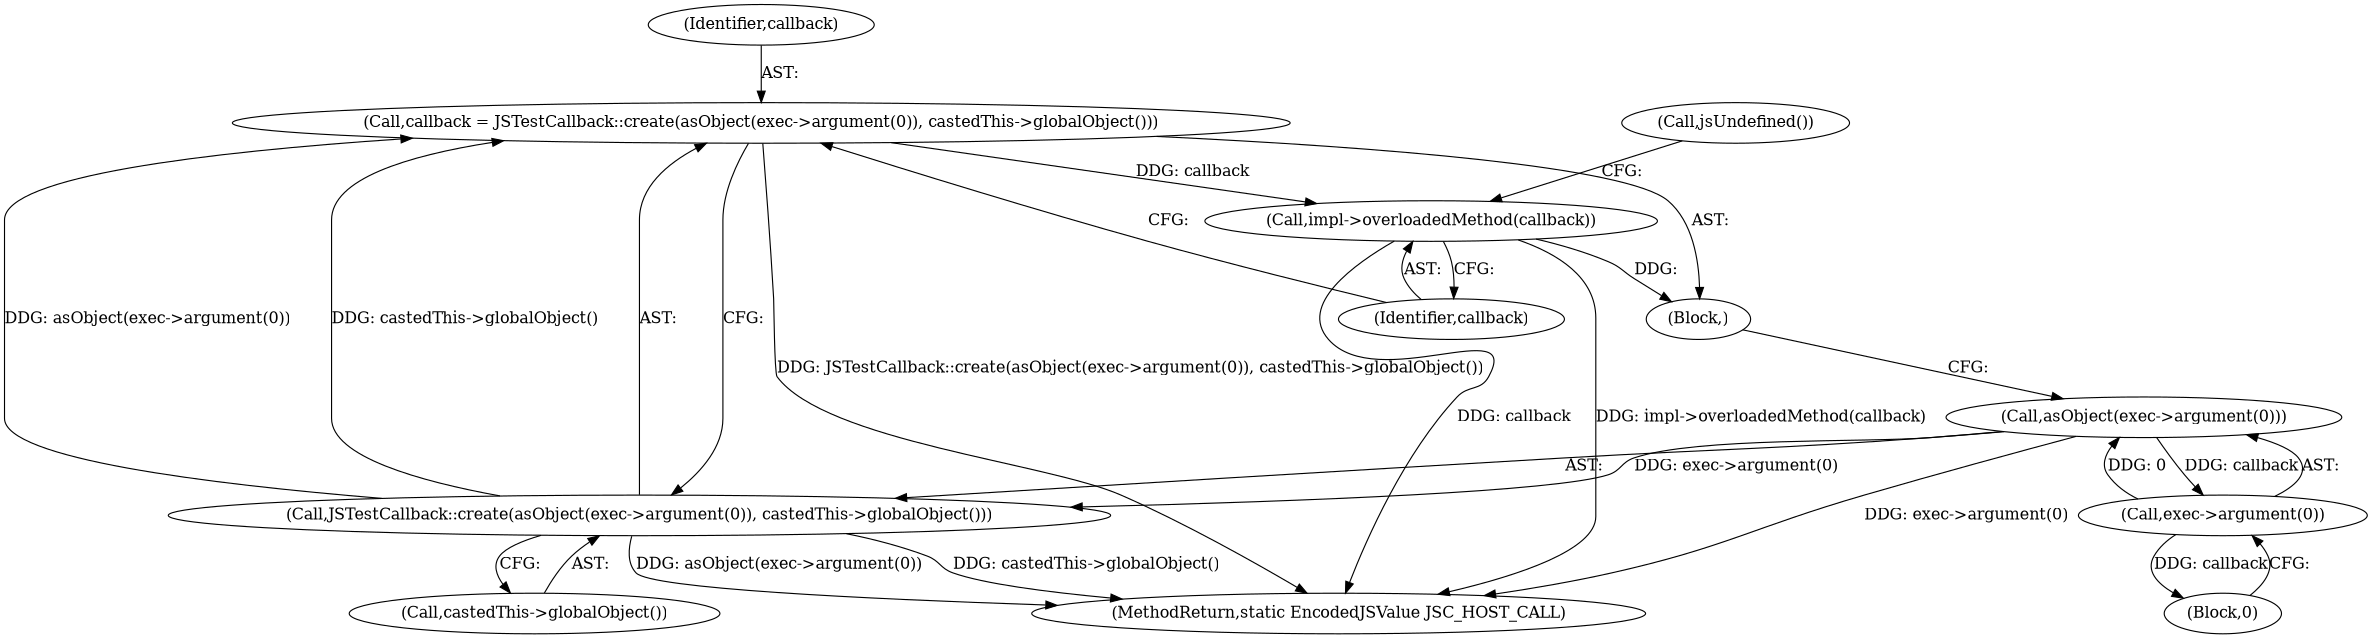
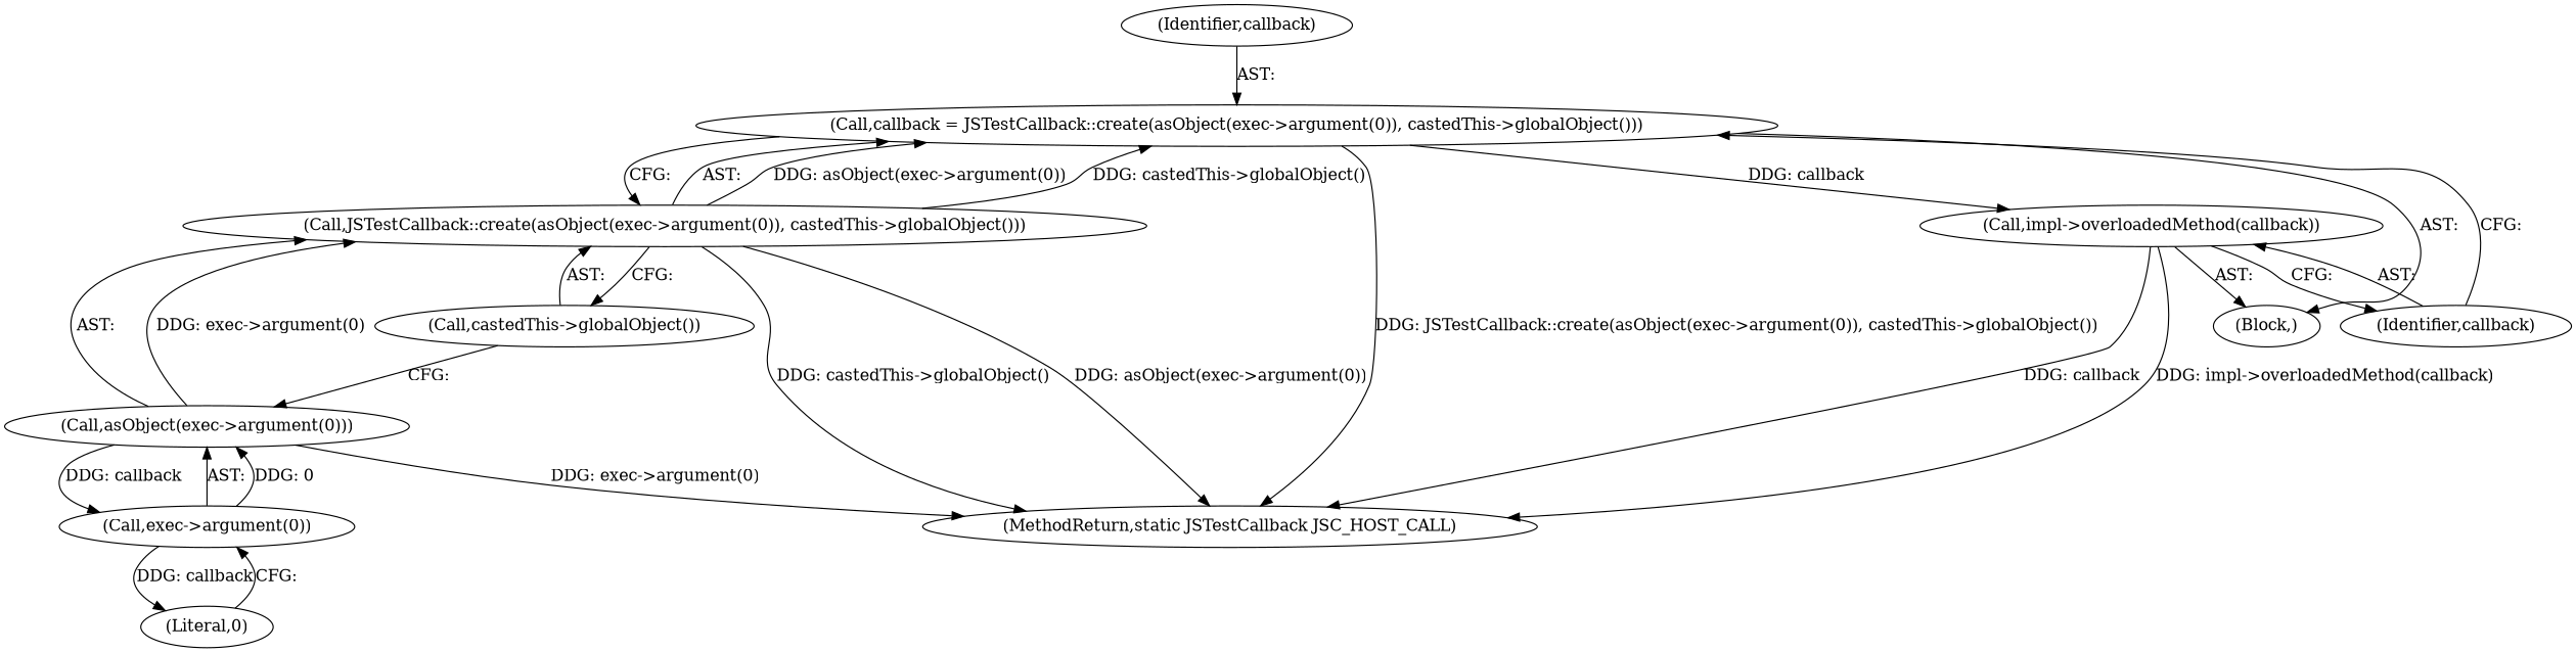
  digraph {
    n1 [label="(Call,callback = JSTestCallback::create(asObject(exec->argument(0)), castedThis->globalObject()))"]
    n2 [label="(Call,JSTestCallback::create(asObject(exec->argument(0)), castedThis->globalObject()))"]
    n3 [label="(Call,impl->overloadedMethod(callback))"]
    n4 [label="(Block,)"]
-   n5 [label="(MethodReturn,static EncodedJSValue JSC_HOST_CALL)"]
+   n5 [label="(MethodReturn,static JSTestCallback JSC_HOST_CALL)"]
    n6 [label="(Call,castedThis->globalObject())"]
    n7 [label="(Identifier,callback)"]
    n8 [label="(Call,asObject(exec->argument(0)))"]
    n9 [label="(Call,exec->argument(0))"]
-   n10 [label="(Block,0)"]
+   n10 [label="(Literal,0)"]
    n11 [label="(Identifier,callback)"]
-   n12 [label="(Call,jsUndefined())"]
    n1 -> n2 [label="CFG: "]
    n1 -> n3 [label="DDG: callback"]
    n1 -> n4 [label="AST: "]
    n1 -> n5 [label="DDG: JSTestCallback::create(asObject(exec->argument(0)), castedThis->globalObject())"]
    n2 -> n1 [label="AST: "]
    n2 -> n1 [label="DDG: asObject(exec->argument(0))"]
    n2 -> n1 [label="DDG: castedThis->globalObject()"]
    n2 -> n5 [label="DDG: castedThis->globalObject()"]
    n2 -> n5 [label="DDG: asObject(exec->argument(0))"]
    n2 -> n6 [label="CFG: "]
-   n3 -> n4 [label="DDG: "]
+   n3 -> n4 [label="AST: "]
    n3 -> n5 [label="DDG: callback"]
    n3 -> n5 [label="DDG: impl->overloadedMethod(callback)"]
    n3 -> n7 [label="CFG: "]
    n6 -> n2 [label="AST: "]
-   n4 -> n8 [label="CFG: "]
+   n6 -> n8 [label="CFG: "]
    n7 -> n1 [label="CFG: "]
    n7 -> n3 [label="AST: "]
    n8 -> n2 [label="AST: "]
    n8 -> n2 [label="DDG: exec->argument(0)"]
    n8 -> n5 [label="DDG: exec->argument(0)"]
    n8 -> n9 [label="DDG: callback"]
    n9 -> n8 [label="AST: "]
    n9 -> n8 [label="DDG: 0"]
    n9 -> n10 [label="DDG: callback"]
    n10 -> n9 [label="CFG: "]
    n11 -> n1 [label="AST: "]
-   n12 -> n3 [label="CFG: "]
  }
